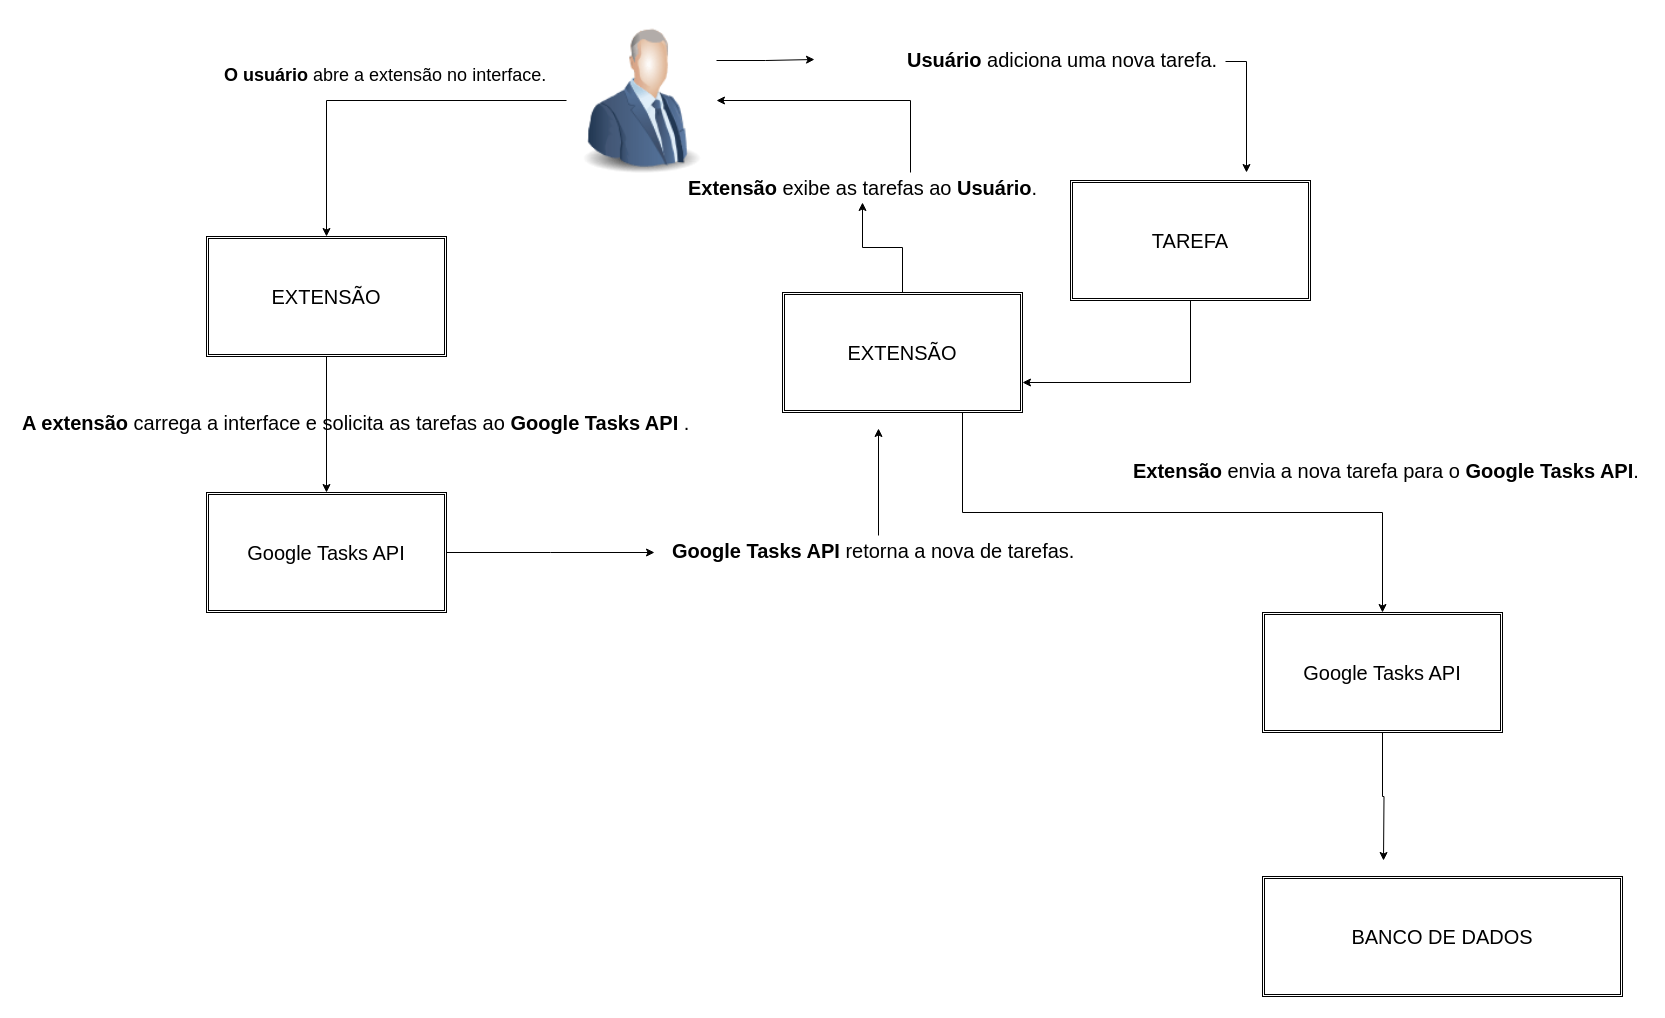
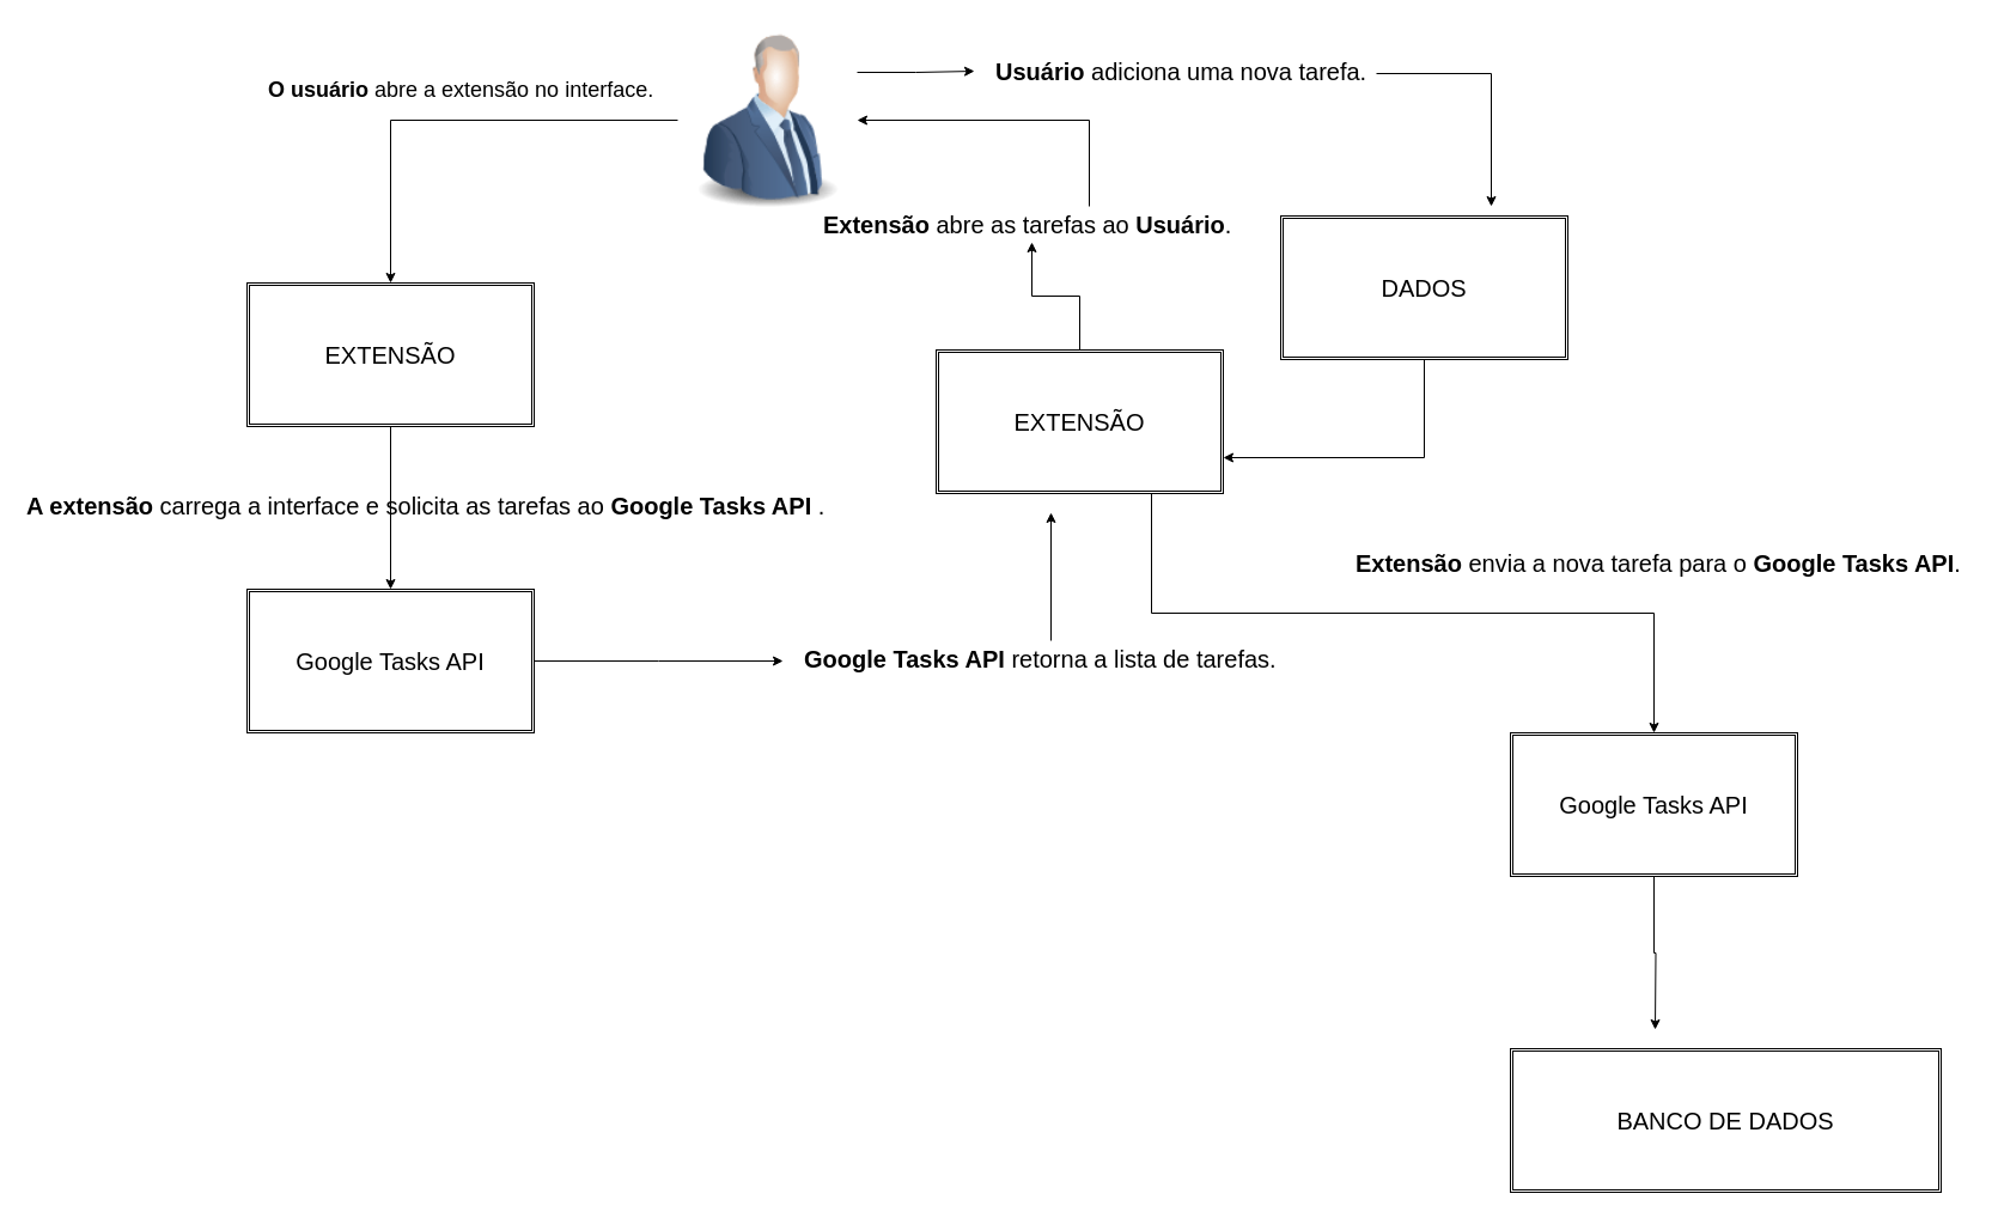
  <mxCell id="0" />
  <mxCell id="1" parent="0" />
  <mxCell id="2" value="" style="edgeStyle=orthogonalEdgeStyle;rounded=0;orthogonalLoop=1;jettySize=auto;html=1;" edge="1" parent="1" source="4" target="6"><mxGeometry relative="1" as="geometry" /></mxCell>
  <mxCell id="3" style="edgeStyle=orthogonalEdgeStyle;rounded=0;orthogonalLoop=1;jettySize=auto;html=1;exitX=1;exitY=0.567;exitDx=0;exitDy=0;exitPerimeter=0;" edge="1" parent="1" source="23"><mxGeometry relative="1" as="geometry"><mxPoint x="1246" y="172" as="targetPoint" /><mxPoint x="1166" y="51.5" as="sourcePoint" /><Array as="points"><mxPoint x="1246" y="61" /></Array></mxGeometry></mxCell>
  <mxCell id="4" value="" style="image;html=1;image=img/lib/clip_art/people/Suit_Man_Blue_128x128.png" vertex="1" parent="1"><mxGeometry x="566" y="20" width="150" height="160" as="geometry" /></mxCell>
  <mxCell id="5" style="edgeStyle=orthogonalEdgeStyle;rounded=0;orthogonalLoop=1;jettySize=auto;html=1;" edge="1" parent="1" source="6" target="9"><mxGeometry relative="1" as="geometry" /></mxCell>
  <mxCell id="6" value="&lt;font style=&quot;vertical-align: inherit;&quot;&gt;&lt;font style=&quot;vertical-align: inherit; font-size: 20px;&quot;&gt;&lt;font style=&quot;vertical-align: inherit;&quot;&gt;&lt;font style=&quot;vertical-align: inherit;&quot;&gt;&lt;font style=&quot;vertical-align: inherit;&quot;&gt;&lt;font style=&quot;vertical-align: inherit;&quot;&gt;&lt;font style=&quot;vertical-align: inherit;&quot;&gt;&lt;font style=&quot;vertical-align: inherit;&quot;&gt;EXTENSÃO&lt;/font&gt;&lt;/font&gt;&lt;/font&gt;&lt;/font&gt;&lt;/font&gt;&lt;/font&gt;&lt;/font&gt;&lt;/font&gt;" style="shape=ext;double=1;rounded=0;whiteSpace=wrap;html=1;" vertex="1" parent="1"><mxGeometry x="206" y="236" width="240" height="120" as="geometry" /></mxCell>
  <mxCell id="7" value="&lt;font style=&quot;font-size: 20px;&quot;&gt;BANCO DE DADOS&lt;/font&gt;" style="shape=ext;double=1;rounded=0;whiteSpace=wrap;html=1;" vertex="1" parent="1"><mxGeometry x="1262" y="876" width="360" height="120" as="geometry" /></mxCell>
  <mxCell id="8" style="edgeStyle=orthogonalEdgeStyle;rounded=0;orthogonalLoop=1;jettySize=auto;html=1;exitX=1;exitY=0.5;exitDx=0;exitDy=0;" edge="1" parent="1" source="9"><mxGeometry relative="1" as="geometry"><mxPoint x="654" y="552" as="targetPoint" /></mxGeometry></mxCell>
  <mxCell id="9" value="&lt;font style=&quot;vertical-align: inherit; font-size: 20px;&quot;&gt;&lt;font style=&quot;vertical-align: inherit; font-size: 20px;&quot;&gt;&lt;font style=&quot;vertical-align: inherit; font-size: 20px;&quot;&gt;&lt;font style=&quot;vertical-align: inherit; font-size: 20px;&quot;&gt;&lt;font style=&quot;vertical-align: inherit;&quot;&gt;&lt;font style=&quot;vertical-align: inherit;&quot;&gt;&lt;font style=&quot;vertical-align: inherit;&quot;&gt;&lt;font style=&quot;vertical-align: inherit;&quot;&gt;Google Tasks API&lt;/font&gt;&lt;/font&gt;&lt;/font&gt;&lt;/font&gt;&lt;/font&gt;&lt;/font&gt;&lt;/font&gt;&lt;/font&gt;" style="shape=ext;double=1;rounded=0;whiteSpace=wrap;html=1;" vertex="1" parent="1"><mxGeometry x="206" y="492" width="240" height="120" as="geometry" /></mxCell>
  <mxCell id="10" value="&lt;font style=&quot;font-size: 18px;&quot;&gt;&lt;strong&gt;&lt;font style=&quot;vertical-align: inherit; font-size: 18px;&quot;&gt;&lt;font style=&quot;vertical-align: inherit; font-size: 18px;&quot;&gt;&lt;font style=&quot;vertical-align: inherit; font-size: 18px;&quot;&gt;&lt;font style=&quot;vertical-align: inherit; font-size: 18px;&quot;&gt;O usuário&lt;/font&gt;&lt;/font&gt;&lt;/font&gt;&lt;/font&gt;&lt;/strong&gt;&lt;font style=&quot;vertical-align: inherit; font-size: 18px;&quot;&gt;&lt;font style=&quot;vertical-align: inherit; font-size: 18px;&quot;&gt;&lt;font style=&quot;vertical-align: inherit; font-size: 18px;&quot;&gt;&lt;font style=&quot;vertical-align: inherit; font-size: 18px;&quot;&gt; abre a extensão no interface.&lt;/font&gt;&lt;/font&gt;&lt;/font&gt;&lt;/font&gt;&lt;/font&gt;" style="text;strokeColor=none;align=left;fillColor=none;html=1;verticalAlign=middle;whiteSpace=wrap;rounded=0;" vertex="1" parent="1"><mxGeometry x="222" y="60" width="352" height="30" as="geometry" /></mxCell>
  <mxCell id="11" style="edgeStyle=orthogonalEdgeStyle;rounded=0;orthogonalLoop=1;jettySize=auto;html=1;exitX=0.75;exitY=1;exitDx=0;exitDy=0;" edge="1" parent="1" source="13" target="25"><mxGeometry relative="1" as="geometry" /></mxCell>
  <mxCell id="12" value="" style="edgeStyle=orthogonalEdgeStyle;rounded=0;orthogonalLoop=1;jettySize=auto;html=1;" edge="1" parent="1" source="13" target="18"><mxGeometry relative="1" as="geometry" /></mxCell>
  <mxCell id="13" value="&lt;font style=&quot;vertical-align: inherit;&quot;&gt;&lt;font style=&quot;vertical-align: inherit; font-size: 20px;&quot;&gt;&lt;font style=&quot;vertical-align: inherit;&quot;&gt;&lt;font style=&quot;vertical-align: inherit;&quot;&gt;&lt;font style=&quot;vertical-align: inherit;&quot;&gt;&lt;font style=&quot;vertical-align: inherit;&quot;&gt;&lt;font style=&quot;vertical-align: inherit;&quot;&gt;&lt;font style=&quot;vertical-align: inherit;&quot;&gt;EXTENSÃO&lt;/font&gt;&lt;/font&gt;&lt;/font&gt;&lt;/font&gt;&lt;/font&gt;&lt;/font&gt;&lt;/font&gt;&lt;/font&gt;" style="shape=ext;double=1;rounded=0;whiteSpace=wrap;html=1;" vertex="1" parent="1"><mxGeometry x="782" y="292" width="240" height="120" as="geometry" /></mxCell>
  <mxCell id="14" value="&lt;font style=&quot;font-size: 20px;&quot;&gt;&lt;strong style=&quot;&quot;&gt;&lt;font style=&quot;vertical-align: inherit; font-size: 20px;&quot;&gt;&lt;font style=&quot;vertical-align: inherit; font-size: 20px;&quot;&gt;&lt;font style=&quot;vertical-align: inherit; font-size: 20px;&quot;&gt;&lt;font style=&quot;vertical-align: inherit; font-size: 20px;&quot;&gt;A extensão&lt;/font&gt;&lt;/font&gt;&lt;/font&gt;&lt;/font&gt;&lt;/strong&gt;&lt;font style=&quot;vertical-align: inherit; font-size: 20px;&quot;&gt;&lt;font style=&quot;vertical-align: inherit; font-size: 20px;&quot;&gt;&lt;font style=&quot;vertical-align: inherit; font-size: 20px;&quot;&gt;&lt;font style=&quot;vertical-align: inherit; font-size: 20px;&quot;&gt; carrega a interface e solicita as tarefas ao &lt;/font&gt;&lt;/font&gt;&lt;/font&gt;&lt;/font&gt;&lt;strong style=&quot;&quot;&gt;&lt;font style=&quot;vertical-align: inherit; font-size: 20px;&quot;&gt;&lt;font style=&quot;vertical-align: inherit; font-size: 20px;&quot;&gt;&lt;font style=&quot;vertical-align: inherit; font-size: 20px;&quot;&gt;&lt;font style=&quot;vertical-align: inherit; font-size: 20px;&quot;&gt;Google Tasks API&lt;/font&gt;&lt;/font&gt;&lt;/font&gt;&lt;/font&gt;&lt;/strong&gt;&lt;font style=&quot;vertical-align: inherit; font-size: 20px;&quot;&gt;&lt;font style=&quot;vertical-align: inherit; font-size: 20px;&quot;&gt;&lt;font style=&quot;vertical-align: inherit; font-size: 20px;&quot;&gt;&lt;font style=&quot;vertical-align: inherit; font-size: 20px;&quot;&gt; .&lt;/font&gt;&lt;/font&gt;&lt;/font&gt;&lt;/font&gt;&lt;/font&gt;" style="text;strokeColor=none;align=left;fillColor=none;html=1;verticalAlign=middle;whiteSpace=wrap;rounded=0;fontSize=16;" vertex="1" parent="1"><mxGeometry x="20" y="407" width="672" height="30" as="geometry" /></mxCell>
  <mxCell id="15" style="edgeStyle=orthogonalEdgeStyle;rounded=0;orthogonalLoop=1;jettySize=auto;html=1;" edge="1" parent="1" source="16"><mxGeometry relative="1" as="geometry"><mxPoint x="878" y="428" as="targetPoint" /><Array as="points"><mxPoint x="879" y="428" /></Array></mxGeometry></mxCell>
- <mxCell id="16" value="&lt;font style=&quot;font-size: 20px;&quot;&gt;&lt;strong&gt;Google Tasks API&lt;/strong&gt; retorna a nova de tarefas.&lt;/font&gt;" style="text;strokeColor=none;align=left;fillColor=none;html=1;verticalAlign=middle;whiteSpace=wrap;rounded=0;" vertex="1" parent="1"><mxGeometry x="670" y="535" width="416" height="30" as="geometry" /></mxCell>
+ <mxCell id="16" value="&lt;font style=&quot;font-size: 20px;&quot;&gt;&lt;strong&gt;Google Tasks API&lt;/strong&gt; retorna a lista de tarefas.&lt;/font&gt;" style="text;strokeColor=none;align=left;fillColor=none;html=1;verticalAlign=middle;whiteSpace=wrap;rounded=0;" vertex="1" parent="1"><mxGeometry x="670" y="535" width="416" height="30" as="geometry" /></mxCell>
  <mxCell id="17" style="edgeStyle=orthogonalEdgeStyle;rounded=0;orthogonalLoop=1;jettySize=auto;html=1;entryX=1;entryY=0.5;entryDx=0;entryDy=0;" edge="1" parent="1" source="18" target="4"><mxGeometry relative="1" as="geometry"><Array as="points"><mxPoint x="910" y="100" /></Array></mxGeometry></mxCell>
- <mxCell id="18" value="&lt;font style=&quot;font-size: 20px;&quot;&gt;&lt;strong&gt;Extensão&lt;/strong&gt; exibe as tarefas ao &lt;strong&gt;Usuário&lt;/strong&gt;.&lt;/font&gt;" style="text;strokeColor=none;align=left;fillColor=none;html=1;verticalAlign=middle;whiteSpace=wrap;rounded=0;" vertex="1" parent="1"><mxGeometry x="686" y="172" width="352" height="30" as="geometry" /></mxCell>
+ <mxCell id="18" value="&lt;font style=&quot;font-size: 20px;&quot;&gt;&lt;strong&gt;Extensão&lt;/strong&gt; abre as tarefas ao &lt;strong&gt;Usuário&lt;/strong&gt;.&lt;/font&gt;" style="text;strokeColor=none;align=left;fillColor=none;html=1;verticalAlign=middle;whiteSpace=wrap;rounded=0;" vertex="1" parent="1"><mxGeometry x="686" y="172" width="352" height="30" as="geometry" /></mxCell>
  <mxCell id="19" style="edgeStyle=orthogonalEdgeStyle;rounded=0;orthogonalLoop=1;jettySize=auto;html=1;exitX=0.5;exitY=1;exitDx=0;exitDy=0;entryX=1;entryY=0.75;entryDx=0;entryDy=0;" edge="1" parent="1" source="20" target="13"><mxGeometry relative="1" as="geometry" /></mxCell>
- <mxCell id="20" value="&lt;font style=&quot;font-size: 20px;&quot;&gt;TAREFA&lt;/font&gt;" style="shape=ext;double=1;rounded=0;whiteSpace=wrap;html=1;" vertex="1" parent="1"><mxGeometry x="1070" y="180" width="240" height="120" as="geometry" /></mxCell>
+ <mxCell id="20" value="&lt;font style=&quot;font-size: 20px;&quot;&gt;DADOS&lt;/font&gt;" style="shape=ext;double=1;rounded=0;whiteSpace=wrap;html=1;" vertex="1" parent="1"><mxGeometry x="1070" y="180" width="240" height="120" as="geometry" /></mxCell>
  <mxCell id="21" style="edgeStyle=orthogonalEdgeStyle;rounded=0;orthogonalLoop=1;jettySize=auto;html=1;exitX=0.5;exitY=1;exitDx=0;exitDy=0;" edge="1" parent="1" source="14" target="14"><mxGeometry relative="1" as="geometry" /></mxCell>
  <mxCell id="22" value="" style="edgeStyle=orthogonalEdgeStyle;rounded=0;orthogonalLoop=1;jettySize=auto;html=1;exitX=1;exitY=0.25;exitDx=0;exitDy=0;" edge="1" parent="1" source="4"><mxGeometry relative="1" as="geometry"><mxPoint x="814" y="59" as="targetPoint" /><mxPoint x="716" y="60" as="sourcePoint" /><Array as="points" /></mxGeometry></mxCell>
- <mxCell id="23" value="&lt;font style=&quot;font-size: 20px;&quot;&gt;&lt;strong&gt;Usuário&lt;/strong&gt; adiciona uma nova tarefa.&lt;/font&gt;" style="text;strokeColor=none;align=left;fillColor=none;html=1;verticalAlign=middle;whiteSpace=wrap;rounded=0;" vertex="1" parent="1"><mxGeometry x="905" y="44" width="320" height="30" as="geometry" /></mxCell>
+ <mxCell id="23" value="&lt;font style=&quot;font-size: 20px;&quot;&gt;&lt;strong&gt;Usuário&lt;/strong&gt; adiciona uma nova tarefa.&lt;/font&gt;" style="text;strokeColor=none;align=left;fillColor=none;html=1;verticalAlign=middle;whiteSpace=wrap;rounded=0;" vertex="1" parent="1"><mxGeometry x="830" y="44" width="320" height="30" as="geometry" /></mxCell>
  <mxCell id="24" style="edgeStyle=orthogonalEdgeStyle;rounded=0;orthogonalLoop=1;jettySize=auto;html=1;exitX=0.5;exitY=1;exitDx=0;exitDy=0;" edge="1" parent="1" source="25"><mxGeometry relative="1" as="geometry"><mxPoint x="1383" y="860" as="targetPoint" /></mxGeometry></mxCell>
  <mxCell id="25" value="&lt;font style=&quot;vertical-align: inherit; font-size: 20px;&quot;&gt;&lt;font style=&quot;vertical-align: inherit; font-size: 20px;&quot;&gt;&lt;font style=&quot;vertical-align: inherit; font-size: 20px;&quot;&gt;&lt;font style=&quot;vertical-align: inherit; font-size: 20px;&quot;&gt;&lt;font style=&quot;vertical-align: inherit;&quot;&gt;&lt;font style=&quot;vertical-align: inherit;&quot;&gt;&lt;font style=&quot;vertical-align: inherit;&quot;&gt;&lt;font style=&quot;vertical-align: inherit;&quot;&gt;Google Tasks API&lt;/font&gt;&lt;/font&gt;&lt;/font&gt;&lt;/font&gt;&lt;/font&gt;&lt;/font&gt;&lt;/font&gt;&lt;/font&gt;" style="shape=ext;double=1;rounded=0;whiteSpace=wrap;html=1;" vertex="1" parent="1"><mxGeometry x="1262" y="612" width="240" height="120" as="geometry" /></mxCell>
  <mxCell id="26" value="&lt;font style=&quot;font-size: 20px;&quot;&gt;&lt;strong&gt;Extensão&lt;/strong&gt; envia a nova tarefa para o &lt;strong&gt;Google Tasks API&lt;/strong&gt;.&lt;/font&gt;" style="text;strokeColor=none;align=left;fillColor=none;html=1;verticalAlign=top;rounded=0;whiteSpace=wrap;" vertex="1" parent="1"><mxGeometry x="1131" y="452" width="512" height="30" as="geometry" /></mxCell>
